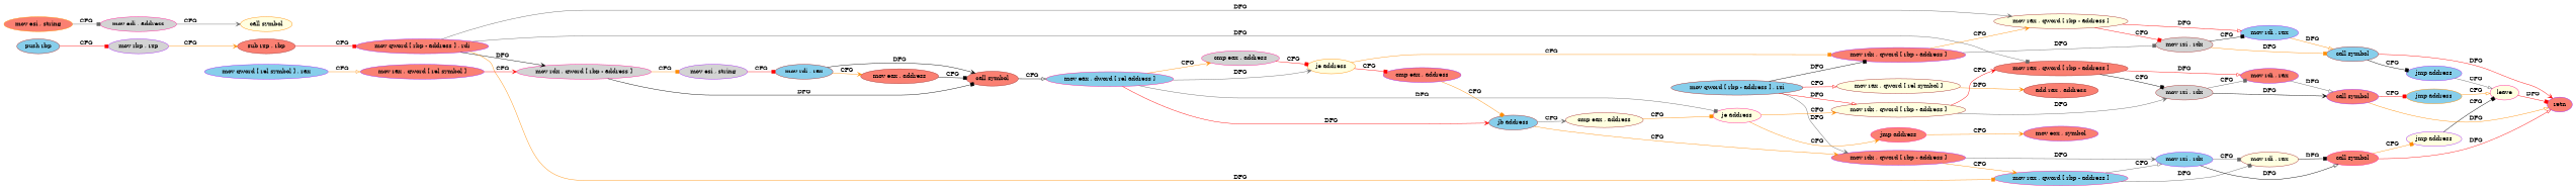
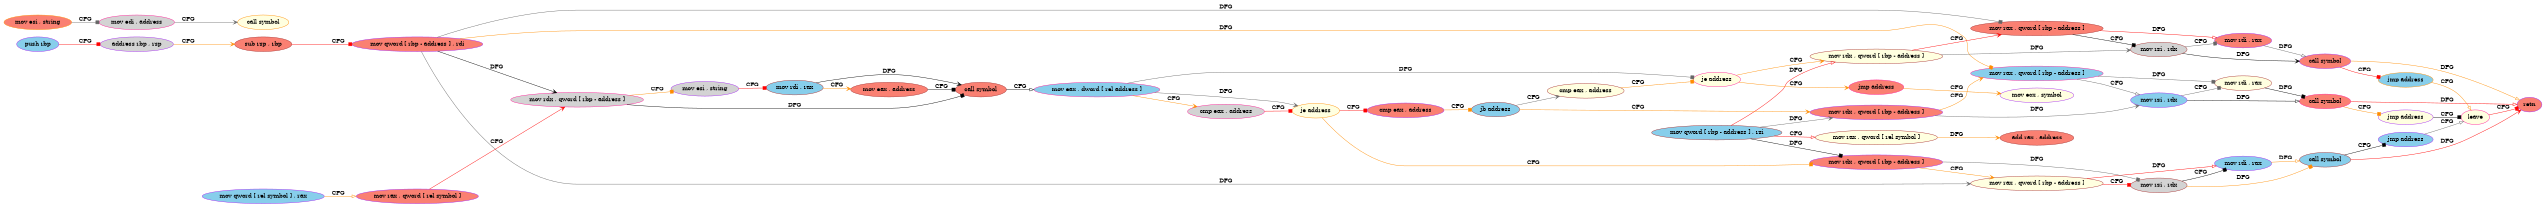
  digraph {
    rankdir=LR
    node [color=purple fillcolor=salmon style=filled]
    edge [arrowhead=box color=darkorange]
-   n1 [color=brown fillcolor=skyblue label="push rbp"]
-   n2 [fillcolor=lightgrey label="mov rbp , rsp"]
+   n1 [fillcolor=skyblue label="push rbp"]
+   n2 [fillcolor=lightgrey label="address rbp , rsp"]
    n3 [color=brown label="sub rsp , rbp"]
    n4 [label="mov qword [ rbp - address ] , rdi"]
    n5 [color=deeppink fillcolor=lightgrey label="mov rdx , qword [ rbp - address ]"]
    n6 [color=brown fillcolor=lightyellow label="mov rax , qword [ rbp - address ]"]
    n7 [color=deeppink fillcolor=skyblue label="mov rax , qword [ rbp - address ]"]
    n8 [color=brown label="mov rax , qword [ rbp - address ]"]
    n9 [color=brown fillcolor=skyblue label="mov qword [ rbp - address ] , rsi"]
    n10 [color=brown fillcolor=lightyellow label="mov rax , qword [ rel symbol ]"]
    n11 [label="mov rdx , qword [ rbp - address ]"]
    n12 [label="mov rdx , qword [ rbp - address ]"]
    n13 [color=brown fillcolor=lightyellow label="mov rdx , qword [ rbp - address ]"]
    n14 [fillcolor=lightgrey label="mov esi , string"]
    n15 [color=brown label="call symbol"]
    n16 [color=brown fillcolor=lightgrey label="mov rsi , rdx"]
    n17 [fillcolor=skyblue label="mov rdi , rax"]
    n18 [fillcolor=skyblue label="mov rsi , rdx"]
    n19 [color=brown fillcolor=lightyellow label="mov rdi , rax"]
    n20 [color=brown fillcolor=lightgrey label="mov rsi , rdx"]
    n21 [label="mov rdi , rax"]
    n22 [color=brown label="add rax , address"]
    n23 [fillcolor=skyblue label="mov qword [ rel symbol ] , rax"]
    n24 [label="mov rax , qword [ rel symbol ]"]
    n25 [color=brown fillcolor=skyblue label="mov rdi , rax"]
    n26 [color=deeppink fillcolor=skyblue label="mov eax , dword [ rel address ]"]
    n27 [color=brown label="mov eax , address"]
    n28 [color=deeppink fillcolor=lightgrey label="cmp eax , address"]
    n29 [color=darkorange fillcolor=lightyellow label="je address"]
    n30 [color=brown fillcolor=skyblue label="jb address"]
    n31 [color=deeppink fillcolor=lightyellow label="je address"]
    n32 [label="cmp eax , address"]
    n33 [color=brown fillcolor=lightyellow label="cmp eax , address"]
    n34 [color=deeppink label="jmp address"]
    n35 [color=brown fillcolor=skyblue label="call symbol"]
    n36 [fillcolor=skyblue label="jmp address"]
    n37 [label=retn]
    n38 [color=deeppink fillcolor=lightyellow label=leave]
    n39 [color=deeppink label="call symbol"]
    n40 [fillcolor=lightyellow label="jmp address"]
-   n41 [label="mov ecx , symbol"]
+   n41 [fillcolor=lightyellow label="mov ecx , symbol"]
    n42 [label="call symbol"]
    n43 [color=darkorange fillcolor=skyblue label="jmp address"]
    n44 [color=darkorange label="mov esi , string"]
    n45 [color=deeppink fillcolor=lightgrey label="mov edi , address"]
    n46 [color=darkorange fillcolor=lightyellow label="call symbol"]
    n1 -> n2 [color=red label=CFG]
    n2 -> n3 [arrowhead=vee label=CFG]
    n3 -> n4 [color=red label=CFG]
    n4 -> n5 [arrowhead=vee color=black label=DFG]
    n4 -> n6 [arrowhead=vee color=gray40 label=DFG]
    n4 -> n7 [label=DFG]
    n4 -> n8 [color=gray40 label=DFG]
    n5 -> n14 [label=CFG]
    n5 -> n15 [color=black label=DFG]
    n6 -> n16 [color=red label=CFG]
    n6 -> n17 [arrowhead=onormal color=red label=DFG]
    n7 -> n18 [arrowhead=onormal color=gray40 label=CFG]
    n7 -> n19 [color=gray40 label=DFG]
    n8 -> n20 [color=black label=CFG]
    n8 -> n21 [arrowhead=onormal color=red label=DFG]
    n9 -> n10 [arrowhead=onormal color=red label=CFG]
    n9 -> n11 [color=black label=DFG]
    n9 -> n12 [arrowhead=vee color=gray40 label=DFG]
    n9 -> n13 [arrowhead=onormal color=red label=DFG]
    n10 -> n22 [arrowhead=vee label=DFG]
    n11 -> n6 [arrowhead=vee label=CFG]
    n11 -> n16 [color=gray40 label=DFG]
    n12 -> n7 [arrowhead=vee label=CFG]
    n12 -> n18 [arrowhead=vee color=gray40 label=DFG]
    n13 -> n8 [arrowhead=vee color=red label=CFG]
    n13 -> n20 [arrowhead=vee color=gray40 label=DFG]
    n14 -> n25 [color=red label=CFG]
    n15 -> n26 [arrowhead=onormal color=black label=CFG]
    n16 -> n17 [color=black label=CFG]
    n16 -> n35 [label=DFG]
    n17 -> n35 [arrowhead=onormal label=DFG]
    n18 -> n19 [color=gray40 label=CFG]
    n18 -> n39 [arrowhead=onormal color=black label=DFG]
    n19 -> n39 [color=black label=DFG]
    n20 -> n21 [color=gray40 label=CFG]
    n20 -> n42 [arrowhead=vee color=black label=DFG]
    n21 -> n42 [arrowhead=onormal color=gray40 label=DFG]
    n23 -> n24 [arrowhead=onormal label=CFG]
    n24 -> n5 [arrowhead=vee color=red label=CFG]
    n25 -> n15 [arrowhead=vee color=black label=DFG]
    n25 -> n27 [arrowhead=vee label=CFG]
    n26 -> n28 [arrowhead=vee label=CFG]
    n26 -> n29 [arrowhead=vee color=gray40 label=DFG]
-   n26 -> n30 [arrowhead=vee color=red label=DFG]
    n26 -> n31 [color=gray40 label=DFG]
    n27 -> n15 [color=black label=CFG]
    n28 -> n29 [color=red label=CFG]
    n29 -> n11 [label=CFG]
    n29 -> n32 [color=red label=CFG]
    n30 -> n12 [arrowhead=vee label=CFG]
    n30 -> n33 [arrowhead=vee color=gray40 label=CFG]
    n31 -> n13 [arrowhead=vee label=CFG]
    n31 -> n34 [arrowhead=vee label=CFG]
    n32 -> n30 [label=CFG]
    n33 -> n31 [label=CFG]
    n34 -> n41 [arrowhead=vee label=CFG]
    n35 -> n36 [color=black label=CFG]
    n35 -> n37 [arrowhead=vee color=red label=DFG]
    n36 -> n38 [arrowhead=onormal color=gray40 label=CFG]
-   n38 -> n37 [color=red label=DFG]
+   n38 -> n37 [color=red label=CFG]
    n39 -> n37 [arrowhead=onormal color=red label=DFG]
    n39 -> n40 [label=CFG]
    n40 -> n38 [color=black label=CFG]
    n42 -> n37 [arrowhead=onormal label=DFG]
    n42 -> n43 [color=red label=CFG]
    n43 -> n38 [arrowhead=onormal label=CFG]
    n44 -> n45 [color=gray40 label=CFG]
    n45 -> n46 [arrowhead=vee color=gray40 label=CFG]
  }
